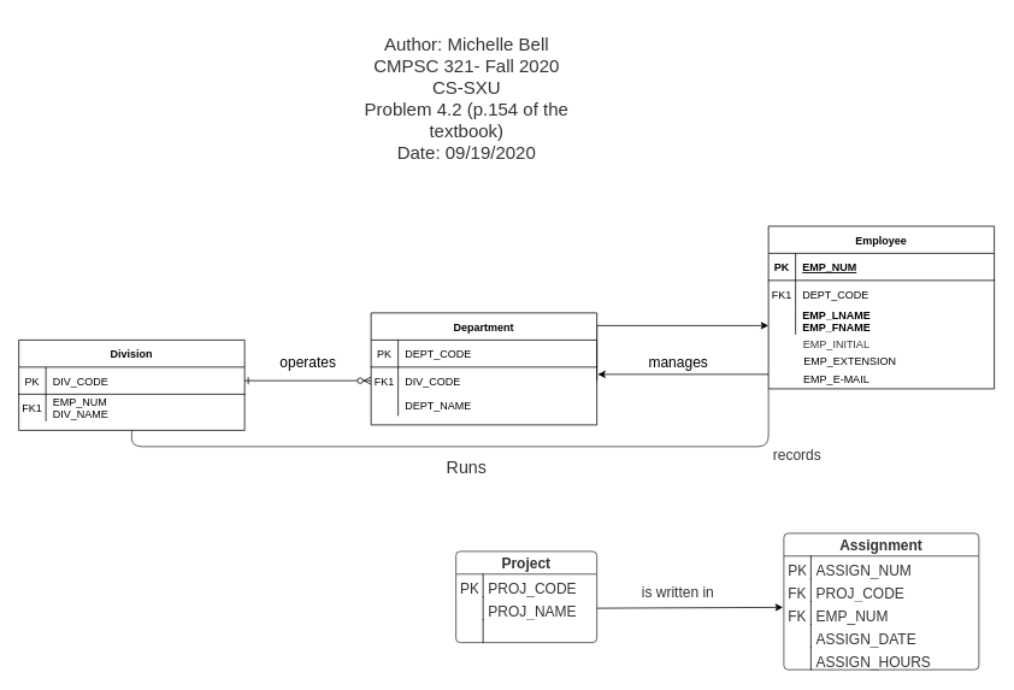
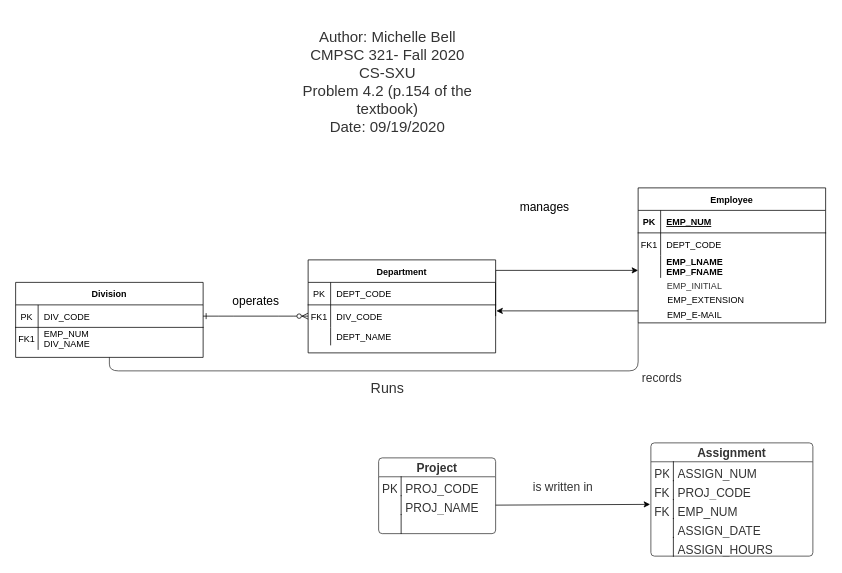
  <mxCell id="0" />
  <mxCell id="1" parent="0" />
  <mxCell id="2" value="" style="edgeStyle=entityRelationEdgeStyle;endArrow=ERzeroToMany;startArrow=ERone;endFill=1;startFill=0;" parent="1" source="33" target="55" edge="1"><mxGeometry width="100" height="100" relative="1" as="geometry"><mxPoint x="340" y="900" as="sourcePoint" /><mxPoint x="440" y="800" as="targetPoint" /></mxGeometry></mxCell>
  <mxCell id="3" value="operates" style="text;html=1;resizable=0;autosize=1;align=center;verticalAlign=middle;points=[];fillColor=none;strokeColor=none;rounded=0;fontSize=16;" vertex="1" parent="1"><mxGeometry x="300" y="390" width="80" height="20" as="geometry" /></mxCell>
  <mxCell id="4" style="edgeStyle=orthogonalEdgeStyle;rounded=0;orthogonalLoop=1;jettySize=auto;html=1;exitX=1;exitY=0.5;exitDx=0;exitDy=0;fontSize=14;" edge="1" parent="1" source="55" target="48"><mxGeometry relative="1" as="geometry"><mxPoint x="750" y="355" as="targetPoint" /><Array as="points"><mxPoint x="660" y="360" /></Array></mxGeometry></mxCell>
  <mxCell id="5" value="&lt;span data-lucid-type=&quot;application/vnd.lucid.text&quot; data-lucid-content=&quot;{&amp;#34;t&amp;#34;:&amp;#34;EMP_INITIAL&amp;#34;,&amp;#34;m&amp;#34;:[{&amp;#34;s&amp;#34;:0,&amp;#34;n&amp;#34;:&amp;#34;a&amp;#34;,&amp;#34;v&amp;#34;:&amp;#34;center&amp;#34;},{&amp;#34;s&amp;#34;:0,&amp;#34;n&amp;#34;:&amp;#34;s&amp;#34;,&amp;#34;v&amp;#34;:26.889,&amp;#34;e&amp;#34;:11},{&amp;#34;s&amp;#34;:0,&amp;#34;n&amp;#34;:&amp;#34;c&amp;#34;,&amp;#34;v&amp;#34;:&amp;#34;333333ff&amp;#34;,&amp;#34;e&amp;#34;:11}]}&quot;&gt;&lt;span style=&quot;color: rgb(51 , 51 , 51)&quot;&gt;&lt;font style=&quot;font-size: 12px&quot;&gt;&amp;nbsp; &amp;nbsp; &amp;nbsp; &amp;nbsp; &amp;nbsp; &amp;nbsp; &amp;nbsp; &amp;nbsp;EMP_INITIAL&lt;/font&gt;&lt;/span&gt;&lt;/span&gt;" style="text;html=1;align=center;verticalAlign=middle;resizable=0;points=[];autosize=1;fontSize=14;" vertex="1" parent="1"><mxGeometry x="830" y="370" width="140" height="20" as="geometry" /></mxCell>
  <mxCell id="6" value="EMP_EXTENSION" style="text;html=1;resizable=0;autosize=1;align=center;verticalAlign=middle;points=[];fillColor=none;strokeColor=none;rounded=0;fontSize=12;" vertex="1" parent="1"><mxGeometry x="880" y="390" width="120" height="20" as="geometry" /></mxCell>
  <mxCell id="7" value="EMP_E-MAIL" style="text;html=1;resizable=0;autosize=1;align=center;verticalAlign=middle;points=[];fillColor=none;strokeColor=none;rounded=0;fontSize=12;" vertex="1" parent="1"><mxGeometry x="880" y="410" width="90" height="20" as="geometry" /></mxCell>
- <mxCell id="8" value="manages" style="text;html=1;resizable=0;autosize=1;align=center;verticalAlign=middle;points=[];fillColor=none;strokeColor=none;rounded=0;fontSize=16;" vertex="1" parent="1"><mxGeometry x="710" y="390" width="80" height="20" as="geometry" /></mxCell>
+ <mxCell id="8" value="manages" style="text;html=1;resizable=0;autosize=1;align=center;verticalAlign=middle;points=[];fillColor=none;strokeColor=none;rounded=0;fontSize=16;" vertex="1" parent="1"><mxGeometry x="685" y="265" width="80" height="20" as="geometry" /></mxCell>
  <mxCell id="9" value="Assignment" style="html=1;whiteSpace=wrap;swimlane;resizeParent=1;resizeParentMax=0;resizeLast=0;collapsible=1;marginBottom=0;swimlaneFillColor=#ffffff;startSize=25.2;fontSize=16;fontColor=#333333;align=center;fillColor=#ffffff;spacing=0;strokeColor=#333333;strokeOpacity=100;fillOpacity=100;rounded=1;absoluteArcSize=1;arcSize=9.6;" vertex="1" zOrder="6050" parent="1"><mxGeometry x="867" y="590" width="216" height="151" as="geometry" /></mxCell>
  <mxCell id="10" value="PK" style="strokeColor=none;part=1;resizeHeight=0;align=center;verticalAlign=top;spacingLeft=4;spacingRight=4;overflow=hidden;rotatable=0;points=[[0,0.5],[1,0.5]];portConstraint=eastwest;html=1;swimlaneFillColor=#ffffff;fontSize=16;fontColor=#333333;fillColor=none;strokeOpacity=100;fillOpacity=100;" vertex="1" parent="9"><mxGeometry y="25.2" width="30" height="25.2" as="geometry" /></mxCell>
  <mxCell id="11" value="ASSIGN_NUM" style="shape=partialRectangle;top=0;right=0;bottom=0;part=1;resizeHeight=0;align=left;verticalAlign=top;spacingLeft=4;spacingRight=4;overflow=hidden;rotatable=0;points=[[0,0.5],[1,0.5]];portConstraint=eastwest;html=1;swimlaneFillColor=#ffffff;fontSize=16;fontColor=#333333;fillColor=none;strokeOpacity=100;fillOpacity=100;" vertex="1" parent="9"><mxGeometry x="30" y="25.2" width="186" height="25.2" as="geometry" /></mxCell>
  <mxCell id="12" value="FK2" style="strokeColor=none;part=1;resizeHeight=0;align=center;verticalAlign=top;spacingLeft=4;spacingRight=4;overflow=hidden;rotatable=0;points=[[0,0.5],[1,0.5]];portConstraint=eastwest;html=1;swimlaneFillColor=#ffffff;fontSize=16;fontColor=#333333;fillColor=none;strokeOpacity=100;fillOpacity=100;" vertex="1" parent="9"><mxGeometry y="50.4" width="30" height="25.2" as="geometry" /></mxCell>
  <mxCell id="13" value="PROJ_CODE" style="shape=partialRectangle;top=0;right=0;bottom=0;part=1;resizeHeight=0;align=left;verticalAlign=top;spacingLeft=4;spacingRight=4;overflow=hidden;rotatable=0;points=[[0,0.5],[1,0.5]];portConstraint=eastwest;html=1;swimlaneFillColor=#ffffff;fontSize=16;fontColor=#333333;fillColor=none;strokeOpacity=100;fillOpacity=100;" vertex="1" parent="9"><mxGeometry x="30" y="50.4" width="186" height="25.2" as="geometry" /></mxCell>
  <mxCell id="14" value="FK1" style="strokeColor=none;part=1;resizeHeight=0;align=center;verticalAlign=top;spacingLeft=4;spacingRight=4;overflow=hidden;rotatable=0;points=[[0,0.5],[1,0.5]];portConstraint=eastwest;html=1;swimlaneFillColor=#ffffff;fontSize=16;fontColor=#333333;fillColor=none;strokeOpacity=100;fillOpacity=100;" vertex="1" parent="9"><mxGeometry y="75.6" width="30" height="25.2" as="geometry" /></mxCell>
  <mxCell id="15" value="EMP_NUM" style="shape=partialRectangle;top=0;right=0;bottom=0;part=1;resizeHeight=0;align=left;verticalAlign=top;spacingLeft=4;spacingRight=4;overflow=hidden;rotatable=0;points=[[0,0.5],[1,0.5]];portConstraint=eastwest;html=1;swimlaneFillColor=#ffffff;fontSize=16;fontColor=#333333;fillColor=none;strokeOpacity=100;fillOpacity=100;" vertex="1" parent="9"><mxGeometry x="30" y="75.6" width="186" height="25.2" as="geometry" /></mxCell>
  <mxCell id="16" value="" style="strokeColor=none;part=1;resizeHeight=0;align=center;verticalAlign=top;spacingLeft=4;spacingRight=4;overflow=hidden;rotatable=0;points=[[0,0.5],[1,0.5]];portConstraint=eastwest;html=1;swimlaneFillColor=#ffffff;fontSize=11;fillColor=none;strokeOpacity=100;fillOpacity=100;" vertex="1" parent="9"><mxGeometry y="100.8" width="30" height="25.2" as="geometry" /></mxCell>
  <mxCell id="17" value="ASSIGN_DATE" style="shape=partialRectangle;top=0;right=0;bottom=0;part=1;resizeHeight=0;align=left;verticalAlign=top;spacingLeft=4;spacingRight=4;overflow=hidden;rotatable=0;points=[[0,0.5],[1,0.5]];portConstraint=eastwest;html=1;swimlaneFillColor=#ffffff;fontSize=16;fontColor=#333333;fillColor=none;strokeOpacity=100;fillOpacity=100;" vertex="1" parent="9"><mxGeometry x="30" y="100.8" width="186" height="25.2" as="geometry" /></mxCell>
  <mxCell id="18" value="" style="strokeColor=none;part=1;resizeHeight=0;align=center;verticalAlign=top;spacingLeft=4;spacingRight=4;overflow=hidden;rotatable=0;points=[[0,0.5],[1,0.5]];portConstraint=eastwest;html=1;swimlaneFillColor=#ffffff;fontSize=11;fillColor=none;strokeOpacity=100;fillOpacity=100;" vertex="1" parent="9"><mxGeometry y="126" width="30" height="25.2" as="geometry" /></mxCell>
  <mxCell id="19" value="ASSIGN_HOURS" style="shape=partialRectangle;top=0;right=0;bottom=0;part=1;resizeHeight=0;align=left;verticalAlign=top;spacingLeft=4;spacingRight=4;overflow=hidden;rotatable=0;points=[[0,0.5],[1,0.5]];portConstraint=eastwest;html=1;swimlaneFillColor=#ffffff;fontSize=16;fontColor=#333333;fillColor=none;strokeOpacity=100;fillOpacity=100;" vertex="1" parent="9"><mxGeometry x="30" y="126" width="186" height="25.2" as="geometry" /></mxCell>
  <mxCell id="20" value="" style="html=1;jettySize=18;fontSize=11;strokeColor=#333333;strokeOpacity=100;rounded=1;arcSize=24;edgeStyle=orthogonalEdgeStyle;startArrow=none;endArrow=none;endFill=1;exitX=0.5;exitY=1;entryX=0;entryY=1;exitDx=0;exitDy=0;entryDx=0;entryDy=0;" edge="1" parent="1" source="32" target="41"><mxGeometry width="100" height="100" relative="1" as="geometry"><Array as="points" /><mxPoint x="144" y="509" as="sourcePoint" /><mxPoint x="798" y="496" as="targetPoint" /></mxGeometry></mxCell>
  <mxCell id="21" value="Runs" style="html=1;whiteSpace=wrap;;fontSize=19;fontColor=#333333;align=center;spacing=3;strokeOpacity=0;fillOpacity=0;rounded=1;absoluteArcSize=1;arcSize=9.6;fillColor=#ffffff;" vertex="1" zOrder="6042" parent="1"><mxGeometry x="444" y="500" width="144" height="36" as="geometry" /></mxCell>
  <mxCell id="22" value="records" style="html=1;whiteSpace=wrap;;fontSize=16;fontColor=#333333;align=center;spacing=3;strokeOpacity=0;fillOpacity=0;rounded=1;absoluteArcSize=1;arcSize=9.6;fillColor=#ffffff;" vertex="1" zOrder="6046" parent="1"><mxGeometry x="810" y="485" width="144" height="36" as="geometry" /></mxCell>
  <mxCell id="23" value="Project" style="html=1;whiteSpace=wrap;swimlane;resizeParent=1;resizeParentMax=0;resizeLast=0;collapsible=1;marginBottom=0;swimlaneFillColor=#ffffff;startSize=25.2;fontSize=16;fontColor=#333333;align=center;fillColor=#ffffff;spacing=0;strokeColor=#333333;strokeOpacity=100;fillOpacity=100;rounded=1;absoluteArcSize=1;arcSize=9.6;" vertex="1" zOrder="6047" parent="1"><mxGeometry x="504" y="610" width="156" height="101" as="geometry" /></mxCell>
  <mxCell id="24" value="PK" style="strokeColor=none;part=1;resizeHeight=0;align=center;verticalAlign=top;spacingLeft=4;spacingRight=4;overflow=hidden;rotatable=0;points=[[0,0.5],[1,0.5]];portConstraint=eastwest;html=1;swimlaneFillColor=#ffffff;fontSize=16;fontColor=#333333;fillColor=none;strokeOpacity=100;fillOpacity=100;" vertex="1" parent="23"><mxGeometry y="25.2" width="30" height="25.2" as="geometry" /></mxCell>
  <mxCell id="25" value="PROJ_CODE" style="shape=partialRectangle;top=0;right=0;bottom=0;part=1;resizeHeight=0;align=left;verticalAlign=top;spacingLeft=4;spacingRight=4;overflow=hidden;rotatable=0;points=[[0,0.5],[1,0.5]];portConstraint=eastwest;html=1;swimlaneFillColor=#ffffff;fontSize=16;fontColor=#333333;fillColor=none;strokeOpacity=100;fillOpacity=100;" vertex="1" parent="23"><mxGeometry x="30" y="25.2" width="126" height="25.2" as="geometry" /></mxCell>
  <mxCell id="26" value="" style="strokeColor=none;part=1;resizeHeight=0;align=center;verticalAlign=top;spacingLeft=4;spacingRight=4;overflow=hidden;rotatable=0;points=[[0,0.5],[1,0.5]];portConstraint=eastwest;html=1;swimlaneFillColor=#ffffff;fontSize=11;fillColor=none;strokeOpacity=100;fillOpacity=100;" vertex="1" parent="23"><mxGeometry y="50.4" width="30" height="25.2" as="geometry" /></mxCell>
  <mxCell id="27" value="PROJ_NAME" style="shape=partialRectangle;top=0;right=0;bottom=0;part=1;resizeHeight=0;align=left;verticalAlign=top;spacingLeft=4;spacingRight=4;overflow=hidden;rotatable=0;points=[[0,0.5],[1,0.5]];portConstraint=eastwest;html=1;swimlaneFillColor=#ffffff;fontSize=16;fontColor=#333333;fillColor=none;strokeOpacity=100;fillOpacity=100;" vertex="1" parent="23"><mxGeometry x="30" y="50.4" width="126" height="25.2" as="geometry" /></mxCell>
  <mxCell id="28" value="" style="strokeColor=none;part=1;resizeHeight=0;align=center;verticalAlign=top;spacingLeft=4;spacingRight=4;overflow=hidden;rotatable=0;points=[[0,0.5],[1,0.5]];portConstraint=eastwest;html=1;swimlaneFillColor=#ffffff;fontSize=11;fillColor=none;strokeOpacity=100;fillOpacity=100;" vertex="1" parent="23"><mxGeometry y="75.6" width="30" height="25.2" as="geometry" /></mxCell>
  <mxCell id="29" value="" style="shape=partialRectangle;top=0;right=0;bottom=0;part=1;resizeHeight=0;align=left;verticalAlign=top;spacingLeft=4;spacingRight=4;overflow=hidden;rotatable=0;points=[[0,0.5],[1,0.5]];portConstraint=eastwest;html=1;swimlaneFillColor=#ffffff;fontSize=11;fillColor=none;strokeOpacity=100;fillOpacity=100;" vertex="1" parent="23"><mxGeometry x="30" y="75.6" width="126" height="25.2" as="geometry" /></mxCell>
- <mxCell id="30" value="is written in" style="html=1;whiteSpace=wrap;;fontSize=16;fontColor=#333333;align=center;spacing=3;strokeOpacity=0;fillOpacity=0;rounded=1;absoluteArcSize=1;arcSize=9.6;fillColor=#ffffff;" vertex="1" zOrder="6049" parent="1"><mxGeometry x="678" y="630" width="144" height="50" as="geometry" /></mxCell>
+ <mxCell id="30" value="is written in" style="html=1;whiteSpace=wrap;;fontSize=16;fontColor=#333333;align=center;spacing=3;strokeOpacity=0;fillOpacity=0;rounded=1;absoluteArcSize=1;arcSize=9.6;fillColor=#ffffff;" vertex="1" zOrder="6049" parent="1"><mxGeometry x="678" y="630" width="144" height="36" as="geometry" /></mxCell>
  <mxCell id="31" style="edgeStyle=none;rounded=0;orthogonalLoop=1;jettySize=auto;html=1;exitX=1;exitY=0.5;exitDx=0;exitDy=0;fontSize=16;entryX=-0.033;entryY=0.254;entryDx=0;entryDy=0;entryPerimeter=0;" edge="1" parent="1" source="27" target="14"><mxGeometry relative="1" as="geometry"><mxPoint x="870" y="673" as="targetPoint" /></mxGeometry></mxCell>
  <mxCell id="32" value="Division" style="shape=table;startSize=30;container=1;collapsible=1;childLayout=tableLayout;fixedRows=1;rowLines=0;fontStyle=1;align=center;resizeLast=1;" parent="1" vertex="1"><mxGeometry x="20" y="376" width="250" height="100" as="geometry" /></mxCell>
  <mxCell id="33" value="" style="shape=partialRectangle;collapsible=0;dropTarget=0;pointerEvents=0;fillColor=none;points=[[0,0.5],[1,0.5]];portConstraint=eastwest;top=0;left=0;right=0;bottom=1;" parent="32" vertex="1"><mxGeometry y="30" width="250" height="30" as="geometry" /></mxCell>
  <mxCell id="34" value="PK" style="shape=partialRectangle;overflow=hidden;connectable=0;fillColor=none;top=0;left=0;bottom=0;right=0;fontStyle=0;" parent="33" vertex="1"><mxGeometry width="30" height="30" as="geometry" /></mxCell>
  <mxCell id="35" value="DIV_CODE" style="shape=partialRectangle;overflow=hidden;connectable=0;fillColor=none;top=0;left=0;bottom=0;right=0;align=left;spacingLeft=6;fontStyle=0;" parent="33" vertex="1"><mxGeometry x="30" width="220" height="30" as="geometry" /></mxCell>
  <mxCell id="36" value="" style="shape=partialRectangle;collapsible=0;dropTarget=0;pointerEvents=0;fillColor=none;points=[[0,0.5],[1,0.5]];portConstraint=eastwest;top=0;left=0;right=0;bottom=0;" parent="32" vertex="1"><mxGeometry y="60" width="250" height="30" as="geometry" /></mxCell>
  <mxCell id="37" value="FK1" style="shape=partialRectangle;overflow=hidden;connectable=0;fillColor=none;top=0;left=0;bottom=0;right=0;" parent="36" vertex="1"><mxGeometry width="30" height="30" as="geometry" /></mxCell>
  <mxCell id="38" value="EMP_NUM&#10;DIV_NAME" style="shape=partialRectangle;overflow=hidden;connectable=0;fillColor=none;top=0;left=0;bottom=0;right=0;align=left;spacingLeft=6;" parent="36" vertex="1"><mxGeometry x="30" width="220" height="30" as="geometry" /></mxCell>
  <mxCell id="39" style="edgeStyle=none;rounded=0;orthogonalLoop=1;jettySize=auto;html=1;fontSize=16;entryX=1.004;entryY=0.267;entryDx=0;entryDy=0;entryPerimeter=0;" edge="1" parent="1" target="55"><mxGeometry relative="1" as="geometry"><mxPoint x="850" y="414" as="sourcePoint" /></mxGeometry></mxCell>
  <mxCell id="40" value="&lt;div style=&quot;font-size:20px;color:#333333;text-align: center;&quot;&gt;Author: Michelle Bell&#10;&lt;/div&gt;&lt;div style=&quot;font-size:20px;color:#333333;text-align: center;&quot;&gt;CMPSC 321- Fall 2020&#10;&lt;/div&gt;&lt;div style=&quot;font-size:20px;color:#333333;text-align: center;&quot;&gt;CS-SXU&#10;&lt;/div&gt;&lt;div style=&quot;font-size:20px;color:#333333;text-align: center;&quot;&gt;&lt;/div&gt;&lt;div style=&quot;font-size:20px;color:#333333;text-align: center;&quot;&gt;Problem 4.2  (p.154 of the textbook)&#10;&lt;/div&gt;&lt;div style=&quot;font-size:20px;color:#333333;text-align: center;&quot;&gt;Date: 09/19/2020&lt;/div&gt;" style="html=1;whiteSpace=wrap;;overflow=width;spacing=3;strokeOpacity=0;fillOpacity=0;rounded=1;absoluteArcSize=1;arcSize=9.6;fillColor=#ffffff;" vertex="1" zOrder="6028" parent="1"><mxGeometry x="402" y="20" width="228" height="175" as="geometry" /></mxCell>
  <mxCell id="41" value="Employee" style="shape=table;startSize=30;container=1;collapsible=1;childLayout=tableLayout;fixedRows=1;rowLines=0;fontStyle=1;align=center;resizeLast=1;" parent="1" vertex="1"><mxGeometry x="850" y="250" width="250" height="180" as="geometry" /></mxCell>
  <mxCell id="42" value="" style="shape=partialRectangle;collapsible=0;dropTarget=0;pointerEvents=0;fillColor=none;points=[[0,0.5],[1,0.5]];portConstraint=eastwest;top=0;left=0;right=0;bottom=1;" parent="41" vertex="1"><mxGeometry y="30" width="250" height="30" as="geometry" /></mxCell>
  <mxCell id="43" value="PK" style="shape=partialRectangle;overflow=hidden;connectable=0;fillColor=none;top=0;left=0;bottom=0;right=0;fontStyle=1;" parent="42" vertex="1"><mxGeometry width="30" height="30" as="geometry" /></mxCell>
  <mxCell id="44" value="EMP_NUM" style="shape=partialRectangle;overflow=hidden;connectable=0;fillColor=none;top=0;left=0;bottom=0;right=0;align=left;spacingLeft=6;fontStyle=5;" parent="42" vertex="1"><mxGeometry x="30" width="220" height="30" as="geometry" /></mxCell>
  <mxCell id="45" value="" style="shape=partialRectangle;collapsible=0;dropTarget=0;pointerEvents=0;fillColor=none;points=[[0,0.5],[1,0.5]];portConstraint=eastwest;top=0;left=0;right=0;bottom=0;" parent="41" vertex="1"><mxGeometry y="60" width="250" height="30" as="geometry" /></mxCell>
  <mxCell id="46" value="FK1" style="shape=partialRectangle;overflow=hidden;connectable=0;fillColor=none;top=0;left=0;bottom=0;right=0;" parent="45" vertex="1"><mxGeometry width="30" height="30" as="geometry" /></mxCell>
  <mxCell id="47" value="DEPT_CODE" style="shape=partialRectangle;overflow=hidden;connectable=0;fillColor=none;top=0;left=0;bottom=0;right=0;align=left;spacingLeft=6;" parent="45" vertex="1"><mxGeometry x="30" width="220" height="30" as="geometry" /></mxCell>
  <mxCell id="48" value="" style="shape=partialRectangle;collapsible=0;dropTarget=0;pointerEvents=0;fillColor=none;points=[[0,0.5],[1,0.5]];portConstraint=eastwest;top=0;left=0;right=0;bottom=0;" parent="41" vertex="1"><mxGeometry y="90" width="250" height="30" as="geometry" /></mxCell>
  <mxCell id="49" value="" style="shape=partialRectangle;overflow=hidden;connectable=0;fillColor=none;top=0;left=0;bottom=0;right=0;" parent="48" vertex="1"><mxGeometry width="30" height="30" as="geometry" /></mxCell>
  <mxCell id="50" value="EMP_LNAME&#10;EMP_FNAME" style="shape=partialRectangle;overflow=hidden;connectable=0;fillColor=none;top=0;left=0;bottom=0;right=0;align=left;spacingLeft=6;fontStyle=1" parent="48" vertex="1"><mxGeometry x="30" width="220" height="30" as="geometry" /></mxCell>
  <mxCell id="51" value="Department" style="shape=table;startSize=30;container=1;collapsible=1;childLayout=tableLayout;fixedRows=1;rowLines=0;fontStyle=1;align=center;resizeLast=1;" parent="1" vertex="1"><mxGeometry x="410" y="346" width="250" height="124" as="geometry" /></mxCell>
  <mxCell id="52" value="" style="shape=partialRectangle;collapsible=0;dropTarget=0;pointerEvents=0;fillColor=none;points=[[0,0.5],[1,0.5]];portConstraint=eastwest;top=0;left=0;right=0;bottom=1;" parent="51" vertex="1"><mxGeometry y="30" width="250" height="30" as="geometry" /></mxCell>
  <mxCell id="53" value="PK" style="shape=partialRectangle;overflow=hidden;connectable=0;fillColor=none;top=0;left=0;bottom=0;right=0;fontStyle=0;" parent="52" vertex="1"><mxGeometry width="30" height="30" as="geometry" /></mxCell>
  <mxCell id="54" value="DEPT_CODE" style="shape=partialRectangle;overflow=hidden;connectable=0;fillColor=none;top=0;left=0;bottom=0;right=0;align=left;spacingLeft=6;fontStyle=0;" parent="52" vertex="1"><mxGeometry x="30" width="220" height="30" as="geometry" /></mxCell>
  <mxCell id="55" value="" style="shape=partialRectangle;collapsible=0;dropTarget=0;pointerEvents=0;fillColor=none;points=[[0,0.5],[1,0.5]];portConstraint=eastwest;top=0;left=0;right=0;bottom=0;" parent="51" vertex="1"><mxGeometry y="60" width="250" height="30" as="geometry" /></mxCell>
  <mxCell id="56" value="FK1" style="shape=partialRectangle;overflow=hidden;connectable=0;fillColor=none;top=0;left=0;bottom=0;right=0;" parent="55" vertex="1"><mxGeometry width="30" height="30" as="geometry" /></mxCell>
  <mxCell id="57" value="DIV_CODE" style="shape=partialRectangle;overflow=hidden;connectable=0;fillColor=none;top=0;left=0;bottom=0;right=0;align=left;spacingLeft=6;" parent="55" vertex="1"><mxGeometry x="30" width="220" height="30" as="geometry" /></mxCell>
  <mxCell id="58" value="" style="shape=partialRectangle;collapsible=0;dropTarget=0;pointerEvents=0;fillColor=none;points=[[0,0.5],[1,0.5]];portConstraint=eastwest;top=0;left=0;right=0;bottom=0;" parent="51" vertex="1"><mxGeometry y="90" width="250" height="24" as="geometry" /></mxCell>
  <mxCell id="59" value="" style="shape=partialRectangle;overflow=hidden;connectable=0;fillColor=none;top=0;left=0;bottom=0;right=0;" parent="58" vertex="1"><mxGeometry width="30" height="24" as="geometry" /></mxCell>
  <mxCell id="60" value="DEPT_NAME" style="shape=partialRectangle;overflow=hidden;connectable=0;fillColor=none;top=0;left=0;bottom=0;right=0;align=left;spacingLeft=6;" parent="58" vertex="1"><mxGeometry x="30" width="220" height="24" as="geometry" /></mxCell>
